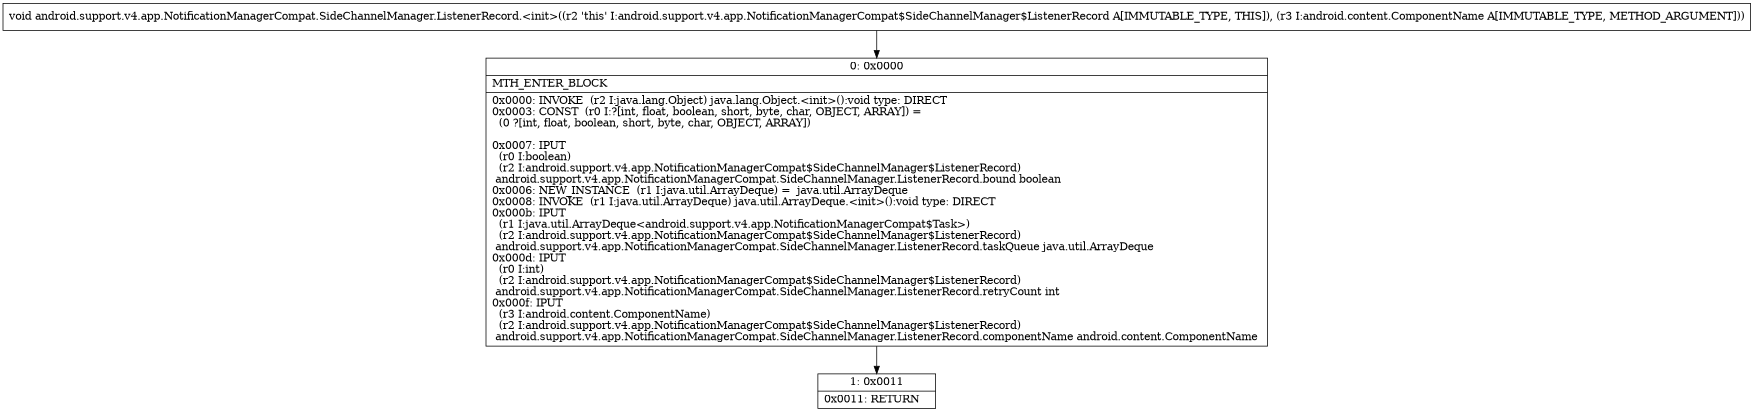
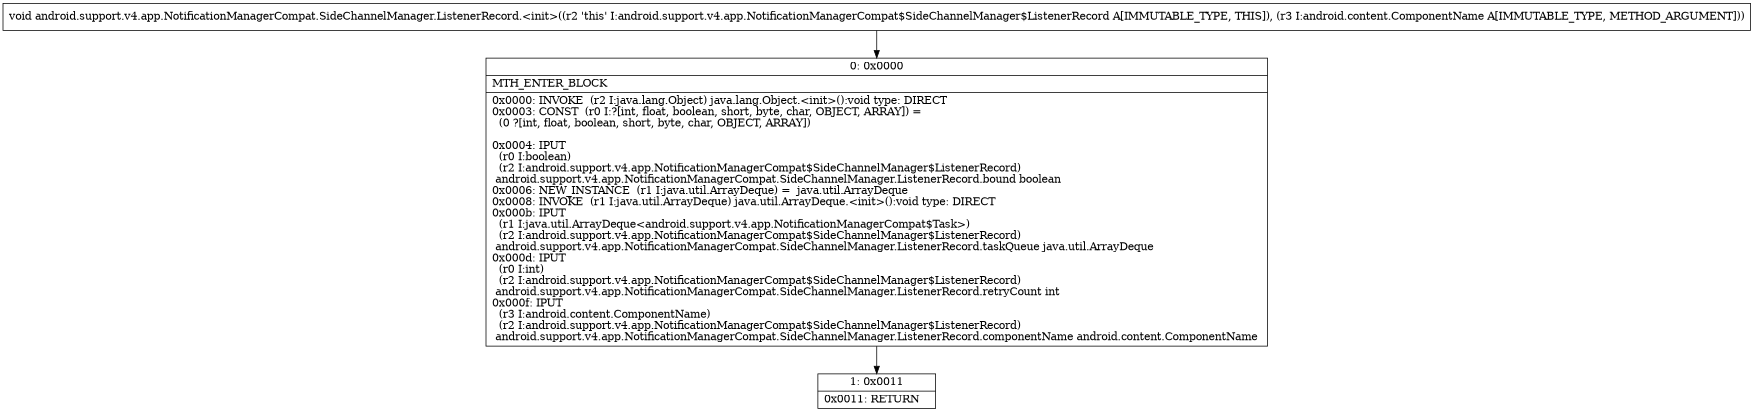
  digraph {
    node [shape=record]
-   n1 [label="{0\:\ 0x0000|MTH_ENTER_BLOCK\l|0x0000: INVOKE  (r2 I:java.lang.Object) java.lang.Object.\<init\>():void type: DIRECT \l0x0003: CONST  (r0 I:?[int, float, boolean, short, byte, char, OBJECT, ARRAY]) = \l  (0 ?[int, float, boolean, short, byte, char, OBJECT, ARRAY])\l \l0x0007: IPUT  \l  (r0 I:boolean)\l  (r2 I:android.support.v4.app.NotificationManagerCompat$SideChannelManager$ListenerRecord)\l android.support.v4.app.NotificationManagerCompat.SideChannelManager.ListenerRecord.bound boolean \l0x0006: NEW_INSTANCE  (r1 I:java.util.ArrayDeque) =  java.util.ArrayDeque \l0x0008: INVOKE  (r1 I:java.util.ArrayDeque) java.util.ArrayDeque.\<init\>():void type: DIRECT \l0x000b: IPUT  \l  (r1 I:java.util.ArrayDeque\<android.support.v4.app.NotificationManagerCompat$Task\>)\l  (r2 I:android.support.v4.app.NotificationManagerCompat$SideChannelManager$ListenerRecord)\l android.support.v4.app.NotificationManagerCompat.SideChannelManager.ListenerRecord.taskQueue java.util.ArrayDeque \l0x000d: IPUT  \l  (r0 I:int)\l  (r2 I:android.support.v4.app.NotificationManagerCompat$SideChannelManager$ListenerRecord)\l android.support.v4.app.NotificationManagerCompat.SideChannelManager.ListenerRecord.retryCount int \l0x000f: IPUT  \l  (r3 I:android.content.ComponentName)\l  (r2 I:android.support.v4.app.NotificationManagerCompat$SideChannelManager$ListenerRecord)\l android.support.v4.app.NotificationManagerCompat.SideChannelManager.ListenerRecord.componentName android.content.ComponentName \l}"]
+   n1 [label="{0\:\ 0x0000|MTH_ENTER_BLOCK\l|0x0000: INVOKE  (r2 I:java.lang.Object) java.lang.Object.\<init\>():void type: DIRECT \l0x0003: CONST  (r0 I:?[int, float, boolean, short, byte, char, OBJECT, ARRAY]) = \l  (0 ?[int, float, boolean, short, byte, char, OBJECT, ARRAY])\l \l0x0004: IPUT  \l  (r0 I:boolean)\l  (r2 I:android.support.v4.app.NotificationManagerCompat$SideChannelManager$ListenerRecord)\l android.support.v4.app.NotificationManagerCompat.SideChannelManager.ListenerRecord.bound boolean \l0x0006: NEW_INSTANCE  (r1 I:java.util.ArrayDeque) =  java.util.ArrayDeque \l0x0008: INVOKE  (r1 I:java.util.ArrayDeque) java.util.ArrayDeque.\<init\>():void type: DIRECT \l0x000b: IPUT  \l  (r1 I:java.util.ArrayDeque\<android.support.v4.app.NotificationManagerCompat$Task\>)\l  (r2 I:android.support.v4.app.NotificationManagerCompat$SideChannelManager$ListenerRecord)\l android.support.v4.app.NotificationManagerCompat.SideChannelManager.ListenerRecord.taskQueue java.util.ArrayDeque \l0x000d: IPUT  \l  (r0 I:int)\l  (r2 I:android.support.v4.app.NotificationManagerCompat$SideChannelManager$ListenerRecord)\l android.support.v4.app.NotificationManagerCompat.SideChannelManager.ListenerRecord.retryCount int \l0x000f: IPUT  \l  (r3 I:android.content.ComponentName)\l  (r2 I:android.support.v4.app.NotificationManagerCompat$SideChannelManager$ListenerRecord)\l android.support.v4.app.NotificationManagerCompat.SideChannelManager.ListenerRecord.componentName android.content.ComponentName \l}"]
    n2 [label="{1\:\ 0x0011|0x0011: RETURN   \l}"]
    n3 [label="{void android.support.v4.app.NotificationManagerCompat.SideChannelManager.ListenerRecord.\<init\>((r2 'this' I:android.support.v4.app.NotificationManagerCompat$SideChannelManager$ListenerRecord A[IMMUTABLE_TYPE, THIS]), (r3 I:android.content.ComponentName A[IMMUTABLE_TYPE, METHOD_ARGUMENT])) }"]
    n1 -> n2
    n3 -> n1
  }
